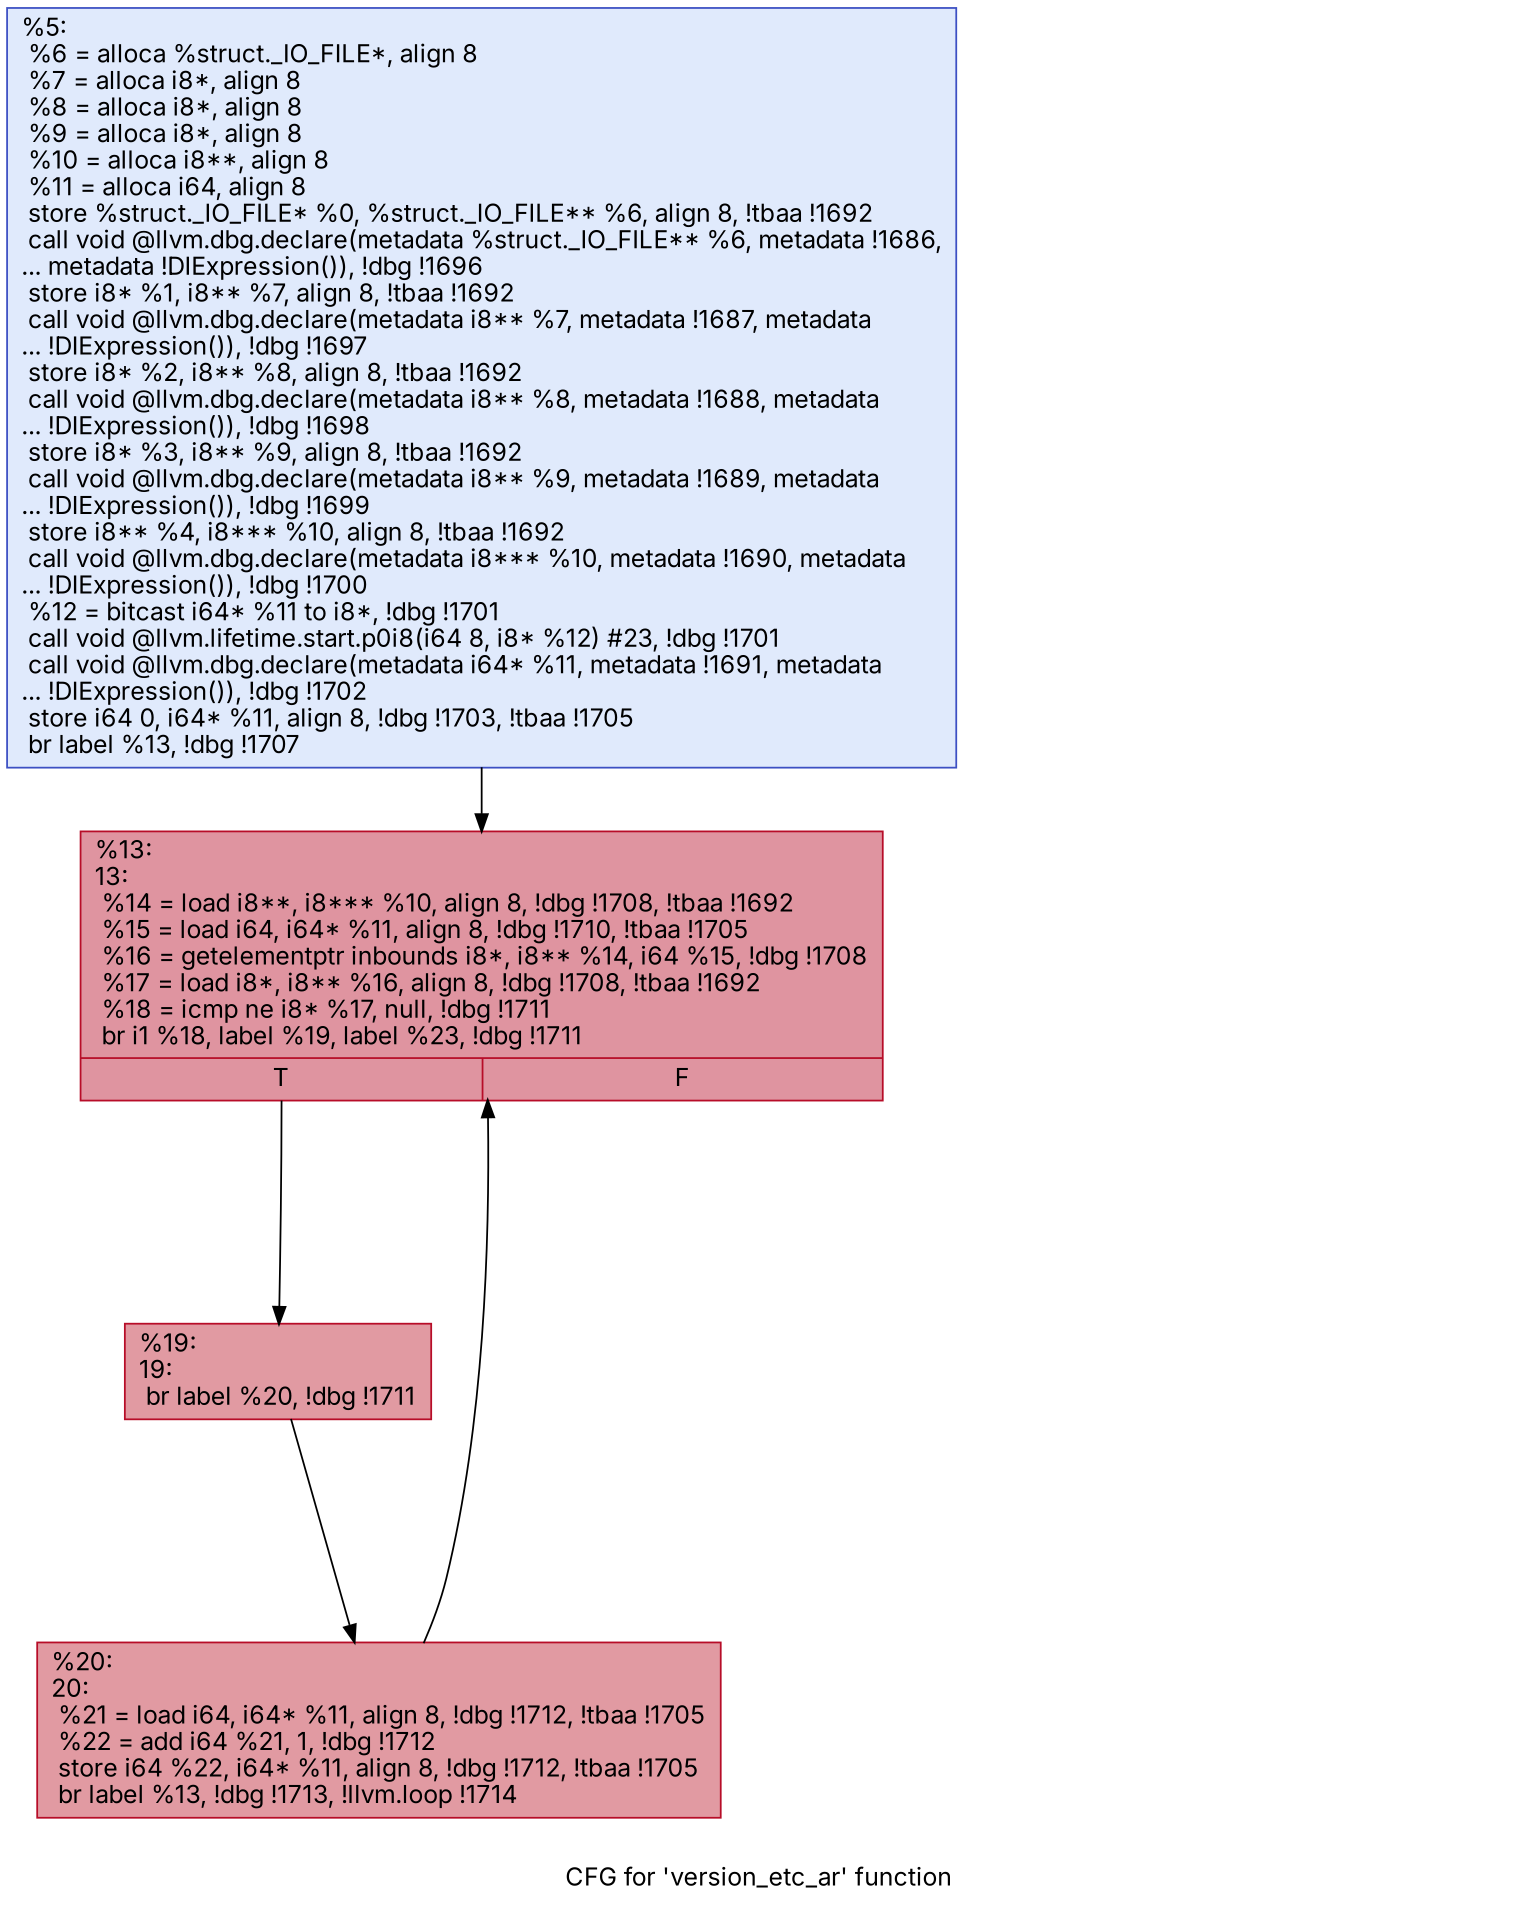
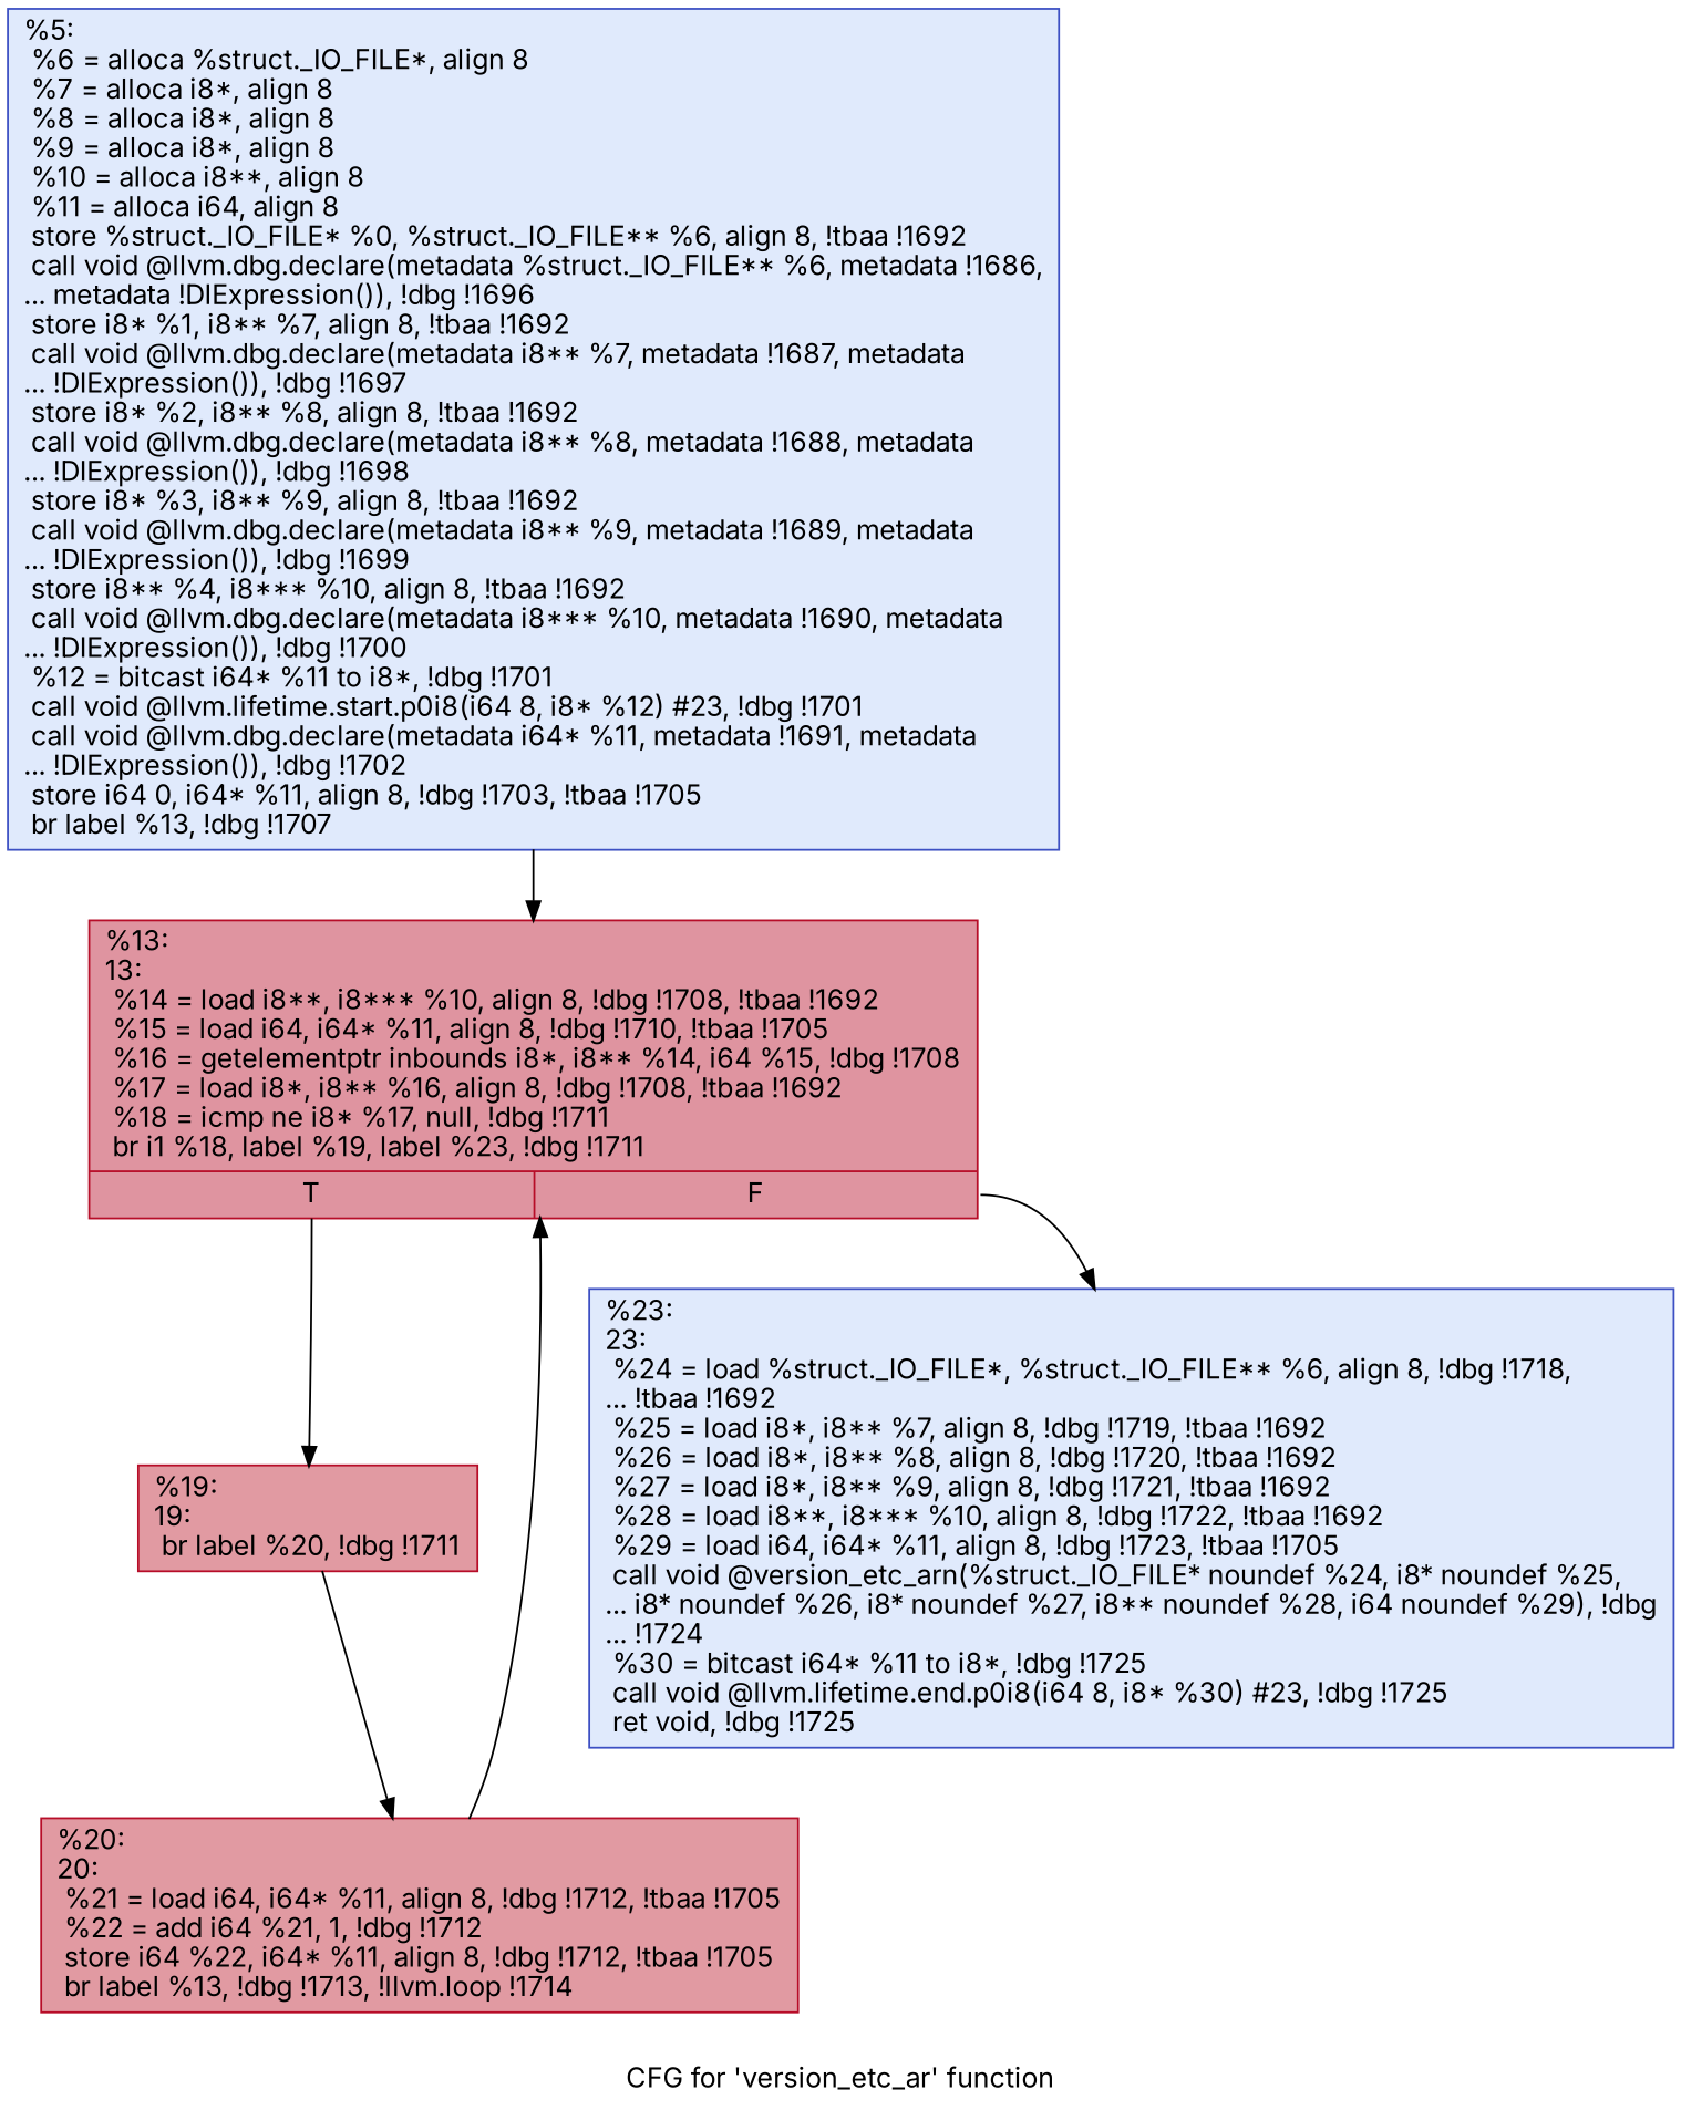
  digraph {
    label="CFG for 'version_etc_ar' function"
    fontname=Inter
    node [color="#b70d28ff" fillcolor="#b9d0f970" shape=record style=filled fontname=Inter]
    edge [fontname=Inter]
    n1 [color="#3d50c3ff" label="{%5:\l  %6 = alloca %struct._IO_FILE*, align 8\l  %7 = alloca i8*, align 8\l  %8 = alloca i8*, align 8\l  %9 = alloca i8*, align 8\l  %10 = alloca i8**, align 8\l  %11 = alloca i64, align 8\l  store %struct._IO_FILE* %0, %struct._IO_FILE** %6, align 8, !tbaa !1692\l  call void @llvm.dbg.declare(metadata %struct._IO_FILE** %6, metadata !1686,\l... metadata !DIExpression()), !dbg !1696\l  store i8* %1, i8** %7, align 8, !tbaa !1692\l  call void @llvm.dbg.declare(metadata i8** %7, metadata !1687, metadata\l... !DIExpression()), !dbg !1697\l  store i8* %2, i8** %8, align 8, !tbaa !1692\l  call void @llvm.dbg.declare(metadata i8** %8, metadata !1688, metadata\l... !DIExpression()), !dbg !1698\l  store i8* %3, i8** %9, align 8, !tbaa !1692\l  call void @llvm.dbg.declare(metadata i8** %9, metadata !1689, metadata\l... !DIExpression()), !dbg !1699\l  store i8** %4, i8*** %10, align 8, !tbaa !1692\l  call void @llvm.dbg.declare(metadata i8*** %10, metadata !1690, metadata\l... !DIExpression()), !dbg !1700\l  %12 = bitcast i64* %11 to i8*, !dbg !1701\l  call void @llvm.lifetime.start.p0i8(i64 8, i8* %12) #23, !dbg !1701\l  call void @llvm.dbg.declare(metadata i64* %11, metadata !1691, metadata\l... !DIExpression()), !dbg !1702\l  store i64 0, i64* %11, align 8, !dbg !1703, !tbaa !1705\l  br label %13, !dbg !1707\l}"]
    n2 [fillcolor="#b70d2870" label="{%13:\l13:                                               \l  %14 = load i8**, i8*** %10, align 8, !dbg !1708, !tbaa !1692\l  %15 = load i64, i64* %11, align 8, !dbg !1710, !tbaa !1705\l  %16 = getelementptr inbounds i8*, i8** %14, i64 %15, !dbg !1708\l  %17 = load i8*, i8** %16, align 8, !dbg !1708, !tbaa !1692\l  %18 = icmp ne i8* %17, null, !dbg !1711\l  br i1 %18, label %19, label %23, !dbg !1711\l|{<s0>T|<s1>F}}"]
    n3 [fillcolor="#bb1b2c70" label="{%19:\l19:                                               \l  br label %20, !dbg !1711\l}"]
+   n4 [color="#3d50c3ff" label="{%23:\l23:                                               \l  %24 = load %struct._IO_FILE*, %struct._IO_FILE** %6, align 8, !dbg !1718,\l... !tbaa !1692\l  %25 = load i8*, i8** %7, align 8, !dbg !1719, !tbaa !1692\l  %26 = load i8*, i8** %8, align 8, !dbg !1720, !tbaa !1692\l  %27 = load i8*, i8** %9, align 8, !dbg !1721, !tbaa !1692\l  %28 = load i8**, i8*** %10, align 8, !dbg !1722, !tbaa !1692\l  %29 = load i64, i64* %11, align 8, !dbg !1723, !tbaa !1705\l  call void @version_etc_arn(%struct._IO_FILE* noundef %24, i8* noundef %25,\l... i8* noundef %26, i8* noundef %27, i8** noundef %28, i64 noundef %29), !dbg\l... !1724\l  %30 = bitcast i64* %11 to i8*, !dbg !1725\l  call void @llvm.lifetime.end.p0i8(i64 8, i8* %30) #23, !dbg !1725\l  ret void, !dbg !1725\l}"]
    n5 [fillcolor="#bb1b2c70" label="{%20:\l20:                                               \l  %21 = load i64, i64* %11, align 8, !dbg !1712, !tbaa !1705\l  %22 = add i64 %21, 1, !dbg !1712\l  store i64 %22, i64* %11, align 8, !dbg !1712, !tbaa !1705\l  br label %13, !dbg !1713, !llvm.loop !1714\l}"]
    n1 -> n2
    n2 -> n3 [tailport=s0]
+   n2 -> n4 [tailport=s1]
    n3 -> n5
    n5 -> n2
  }
